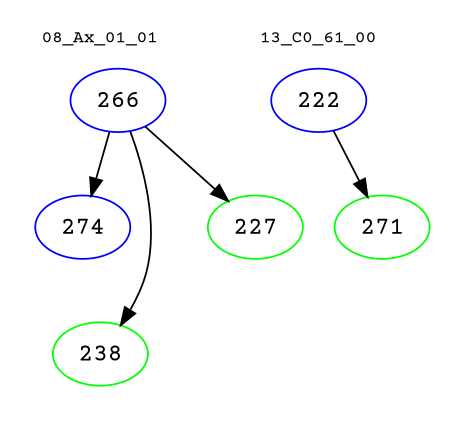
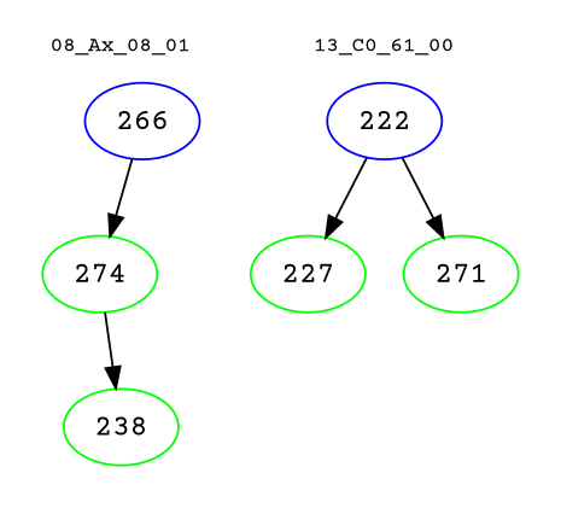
  digraph {
    fontname="Courier Prime"
    node [color=green fontname="Courier Prime"]
    edge [color=black fontname="Courier Prime"]
    n1 [color=blue label=266]
-   n2 [color=blue label=274]
+   n2 [label=274]
    n3 [label=238]
    n4 [color=blue label=222]
    n5 [label=271]
    n6 [label=227]
    subgraph cluster_1 {
      color=white
      fontsize=10
-     label="08_Ax_01_01"
+     label="08_Ax_08_01"
      n1
      n2
      n3
    }
    subgraph cluster_2 {
      color=white
      fontsize=10
      label="13_C0_61_00"
      n4
      n5
      n6
    }
    n1 -> n2
-   n1 -> n3
+   n2 -> n3
    n4 -> n5
-   n1 -> n6
+   n4 -> n6
  }
